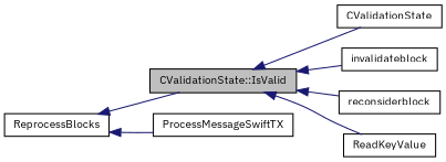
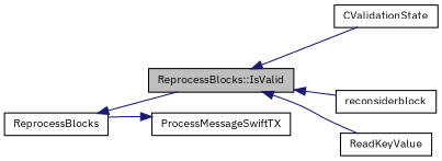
  digraph {
    fontname="IBM Plex Sans"
    rankdir=LR
    node [color=black fillcolor=white fontname="IBM Plex Sans" fontsize=10 shape=record style=filled]
    edge [color=midnightblue dir=back fontname="IBM Plex Sans" fontsize=10 labelfontname=Helvetica labelfontsize=10 style=solid]
-   n1 [fillcolor=grey75 fontcolor=black height=0.2 label="CValidationState::IsValid" width=0.4]
+   n1 [fillcolor=grey75 fontcolor=black height=0.2 label="ReprocessBlocks::IsValid" width=0.4]
    n2 [height=0.2 label=CValidationState width=0.4]
-   n3 [height=0.2 label=invalidateblock width=0.4]
    n4 [height=0.2 label=reconsiderblock width=0.4]
    n5 [height=0.2 label=ReadKeyValue width=0.4]
    n6 [height=0.2 label=ReprocessBlocks width=0.4]
    n7 [height=0.2 label=ProcessMessageSwiftTX width=0.4]
    n1 -> n2
-   n1 -> n3
    n1 -> n4
    n1 -> n5
    n6 -> n1
-   n6 -> n7
+   n7 -> n6
  }
